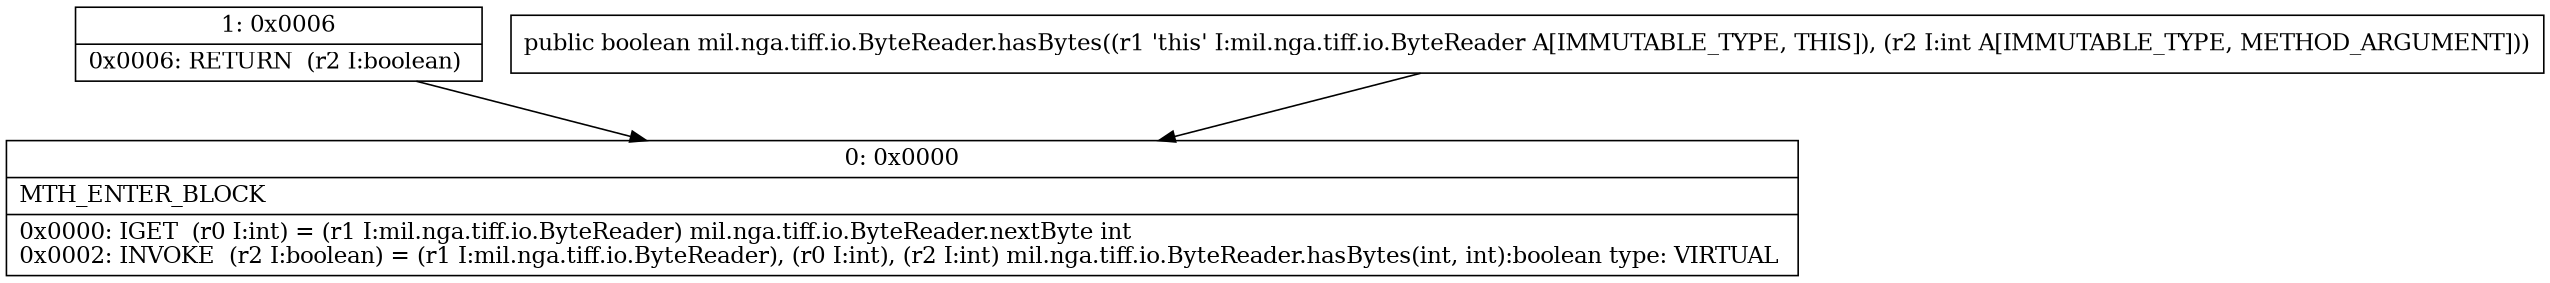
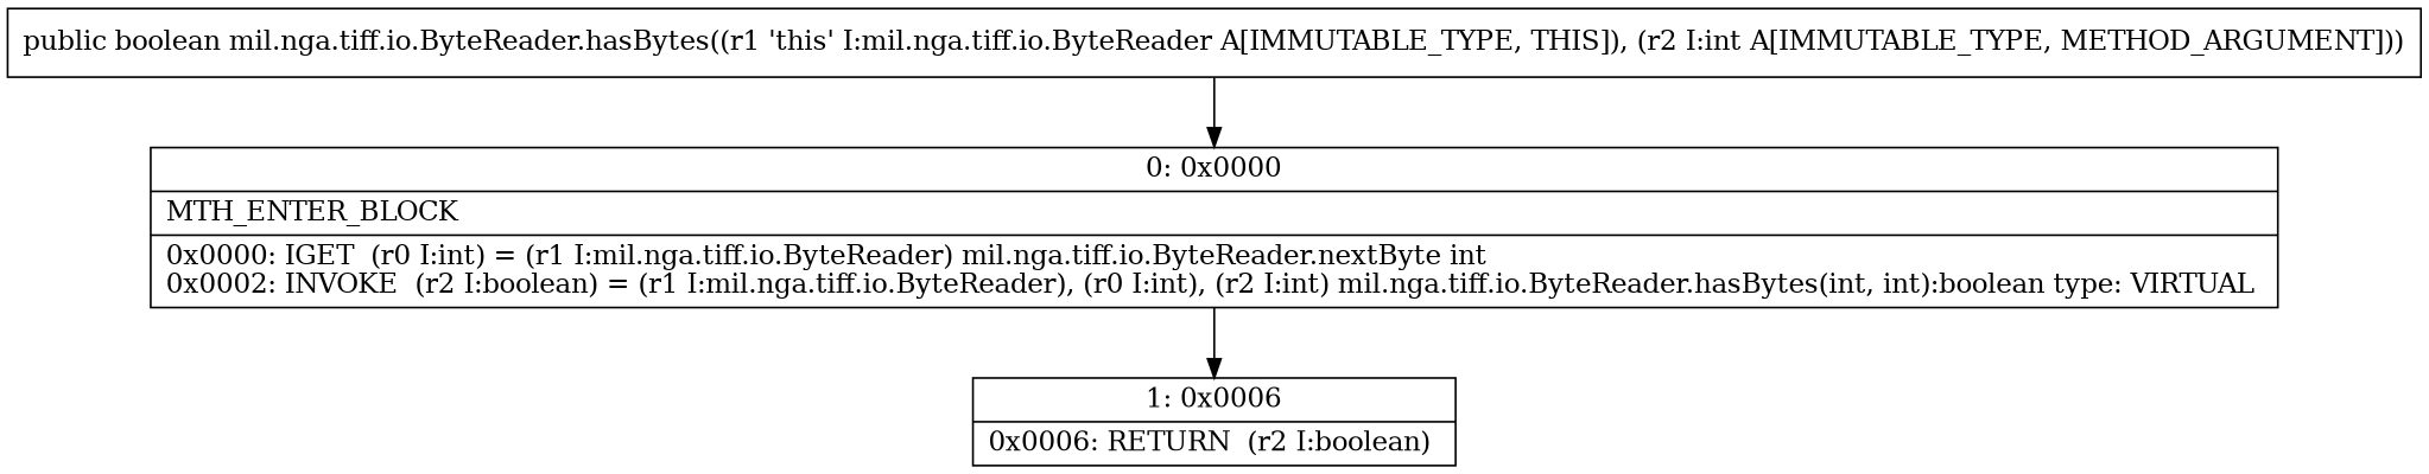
  digraph {
    node [shape=record]
    n1 [label="{0\:\ 0x0000|MTH_ENTER_BLOCK\l|0x0000: IGET  (r0 I:int) = (r1 I:mil.nga.tiff.io.ByteReader) mil.nga.tiff.io.ByteReader.nextByte int \l0x0002: INVOKE  (r2 I:boolean) = (r1 I:mil.nga.tiff.io.ByteReader), (r0 I:int), (r2 I:int) mil.nga.tiff.io.ByteReader.hasBytes(int, int):boolean type: VIRTUAL \l}"]
    n2 [label="{1\:\ 0x0006|0x0006: RETURN  (r2 I:boolean) \l}"]
    n3 [label="{public boolean mil.nga.tiff.io.ByteReader.hasBytes((r1 'this' I:mil.nga.tiff.io.ByteReader A[IMMUTABLE_TYPE, THIS]), (r2 I:int A[IMMUTABLE_TYPE, METHOD_ARGUMENT])) }"]
-   n2 -> n1
+   n1 -> n2
    n3 -> n1
  }
